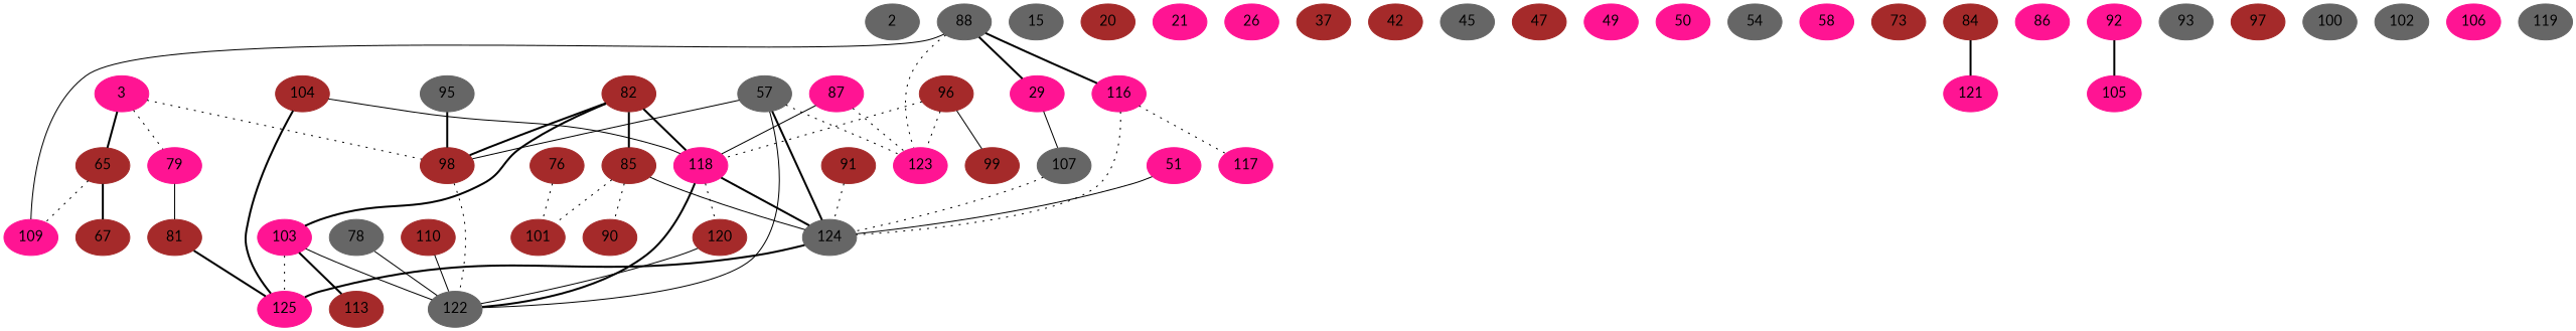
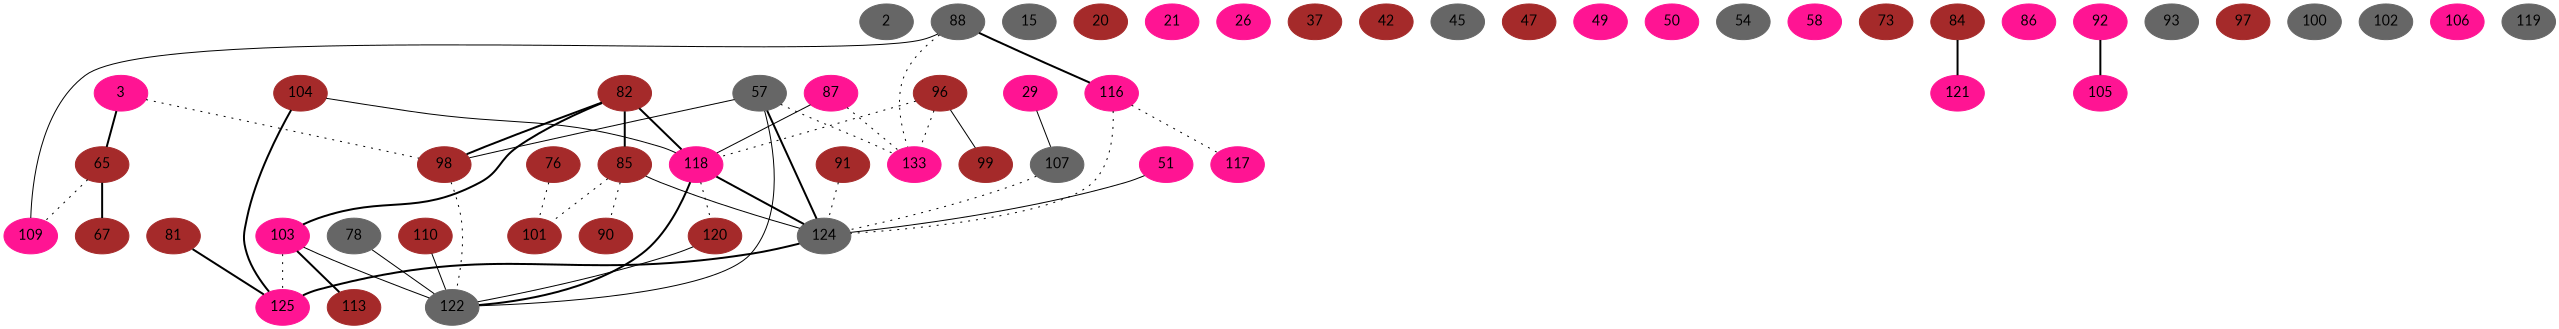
  graph {
    fontname=Lato
    node [color=brown fontname=Lato style=filled]
    edge [fontname=Lato style=bold]
    2 [color=gray40]
    65 [super="+14"]
    67
    109 [color=deeppink]
    3 [color=deeppink]
-   79 [color=deeppink]
    98
    81
    122 [color=gray40 super="+108+16+112"]
    15 [color=gray40]
    20
    21 [color=deeppink]
    26 [color=deeppink]
    37
    42
    45 [color=gray40 super="+35"]
    47
    49 [color=deeppink]
    50 [color=deeppink]
    124 [color=gray40 super="+33+40+111+115+60+59+74+114"]
    125 [color=deeppink super="+63"]
    51 [color=deeppink]
    54 [color=gray40]
    57 [color=gray40]
-   123 [color=deeppink super="+94"]
+   123 [color=deeppink super="+94" label=133]
    58 [color=deeppink]
    73
    76 [super="+22"]
    101 [super="+8"]
    78 [color=gray40]
    82 [super="+62"]
    85
    103 [color=deeppink super="+71+23"]
    118 [color=deeppink super="+72+75+83"]
    90
    113
    120
    84
    121 [color=deeppink]
    86 [color=deeppink super="+46"]
    87 [color=deeppink]
    88 [color=gray40 super="+34+69"]
    n43 [color=deeppink label=29]
    116 [color=deeppink super="+1+77+44+68"]
    107 [color=gray40 super="+6+27"]
    117 [color=deeppink super="+19"]
    91
    105 [color=deeppink super="+25"]
    92 [color=deeppink]
    93 [color=gray40]
-   95 [color=gray40]
    96
    99
    97
    100 [color=gray40]
    102 [color=gray40]
    104
    106 [color=deeppink super="+10"]
    110
    119 [color=gray40]
    65 -- 67
    65 -- 109 [style=dotted]
    3 -- 65 [weight=2]
-   3 -- 79 [style=dotted]
    3 -- 98 [style=dotted]
-   79 -- 81 [style=solid]
    98 -- 122 [style=dotted]
    81 -- 125
    122 -- 57 [style=solid]
    124 -- 125
    51 -- 124 [style=solid]
    57 -- 98 [style=solid]
    57 -- 124 [weight=2]
    57 -- 123 [style=dotted weight=2]
    76 -- 101 [style=dotted]
    78 -- 122 [style=solid]
    82 -- 98
    82 -- 85
    82 -- 103
    82 -- 118 [weight=2]
    85 -- 124 [style=solid]
    85 -- 101 [style=dotted]
    85 -- 90 [style=dotted]
    103 -- 122 [style=solid weight=2]
    103 -- 125 [style=dotted weight=3]
    103 -- 113
    118 -- 122
    118 -- 124 [weight=3]
    118 -- 120 [style=dotted]
    120 -- 122 [style=solid]
    84 -- 121
    87 -- 123 [style=dotted]
    87 -- 118 [style=solid]
    88 -- 109 [style=solid]
    88 -- 123 [style=dotted]
-   88 -- n43
    88 -- 116
    n43 -- 107 [style=solid]
    116 -- 124 [style=dotted]
    116 -- 117 [style=dotted]
    107 -- 124 [style=dotted]
    91 -- 124 [style=dotted]
    92 -- 105
-   95 -- 98
    96 -- 123 [style=dotted]
    96 -- 118 [style=dotted weight=4]
    96 -- 99 [style=solid]
    104 -- 125
    104 -- 118 [style=solid]
    110 -- 122 [style=solid]
  }
